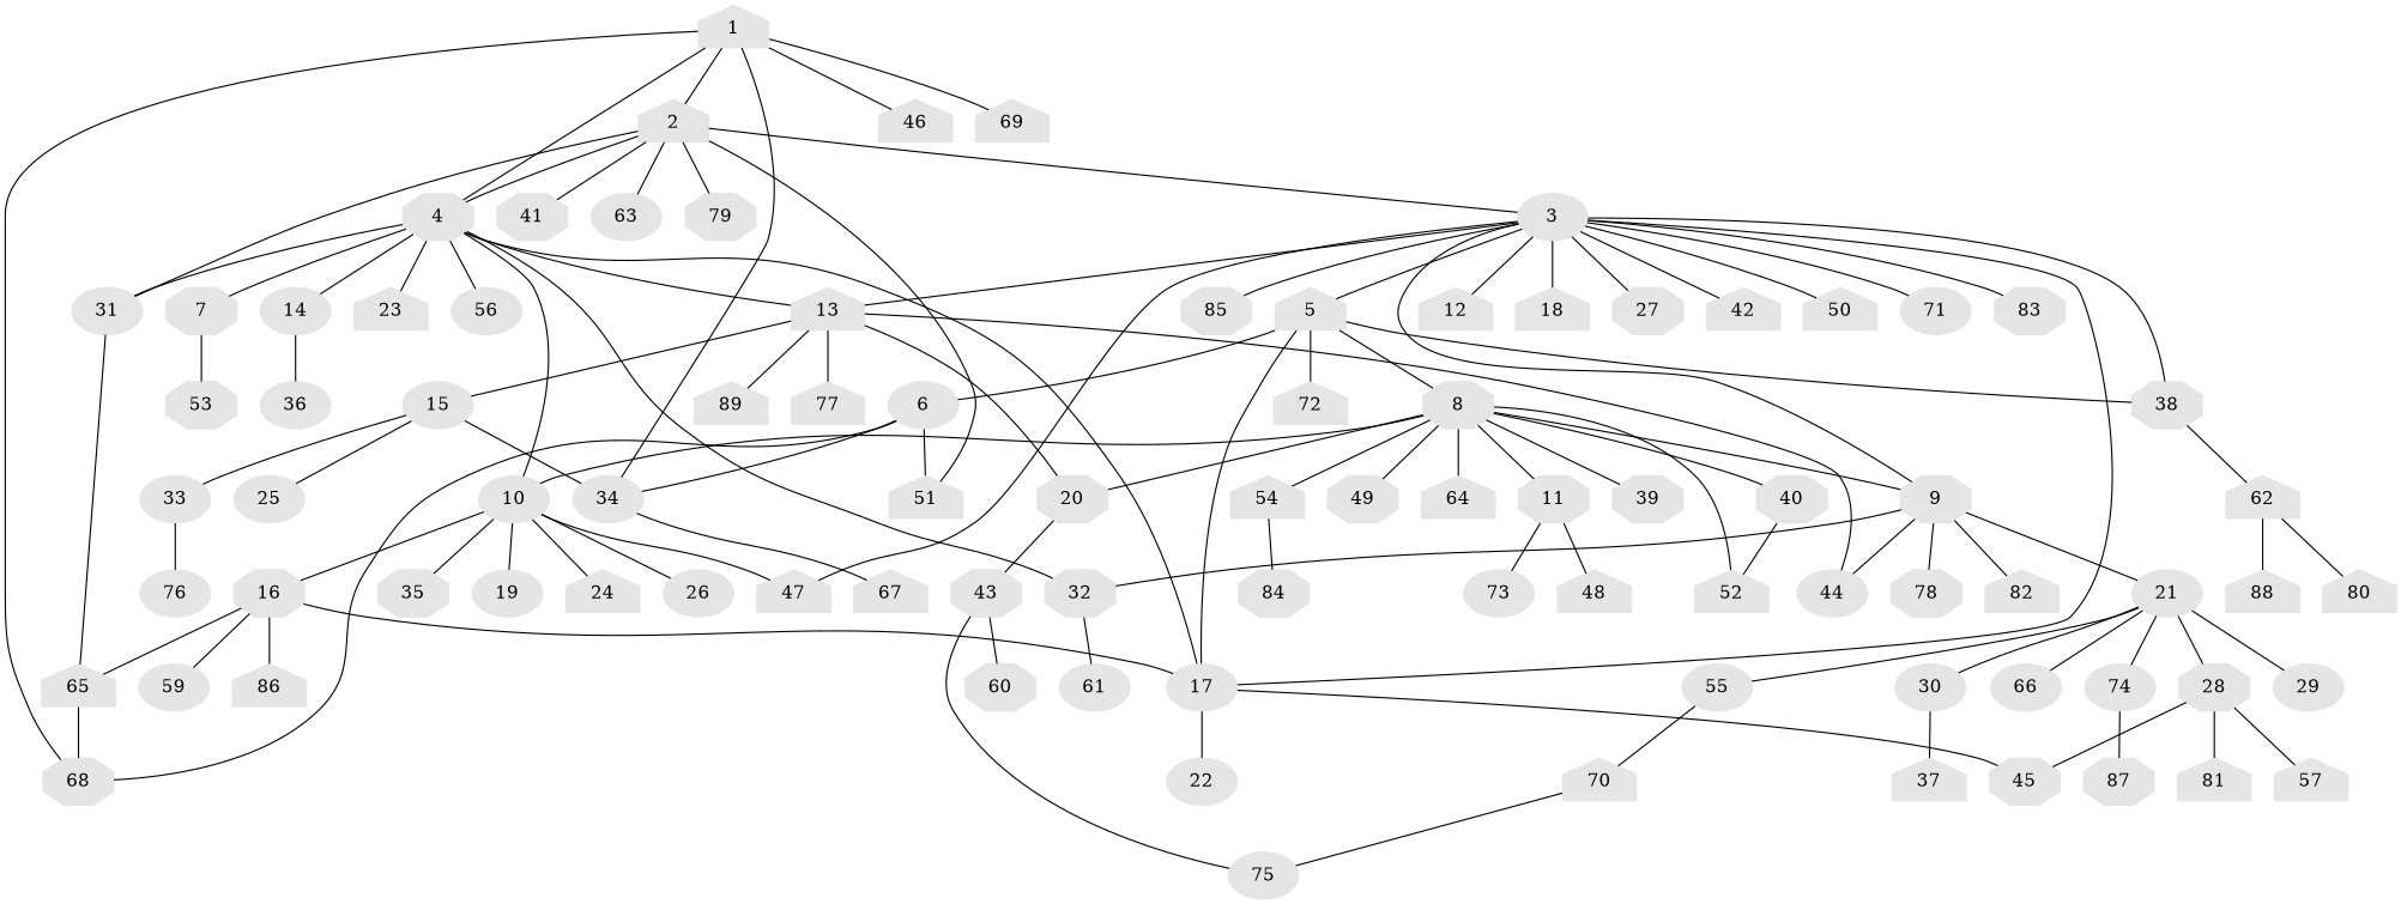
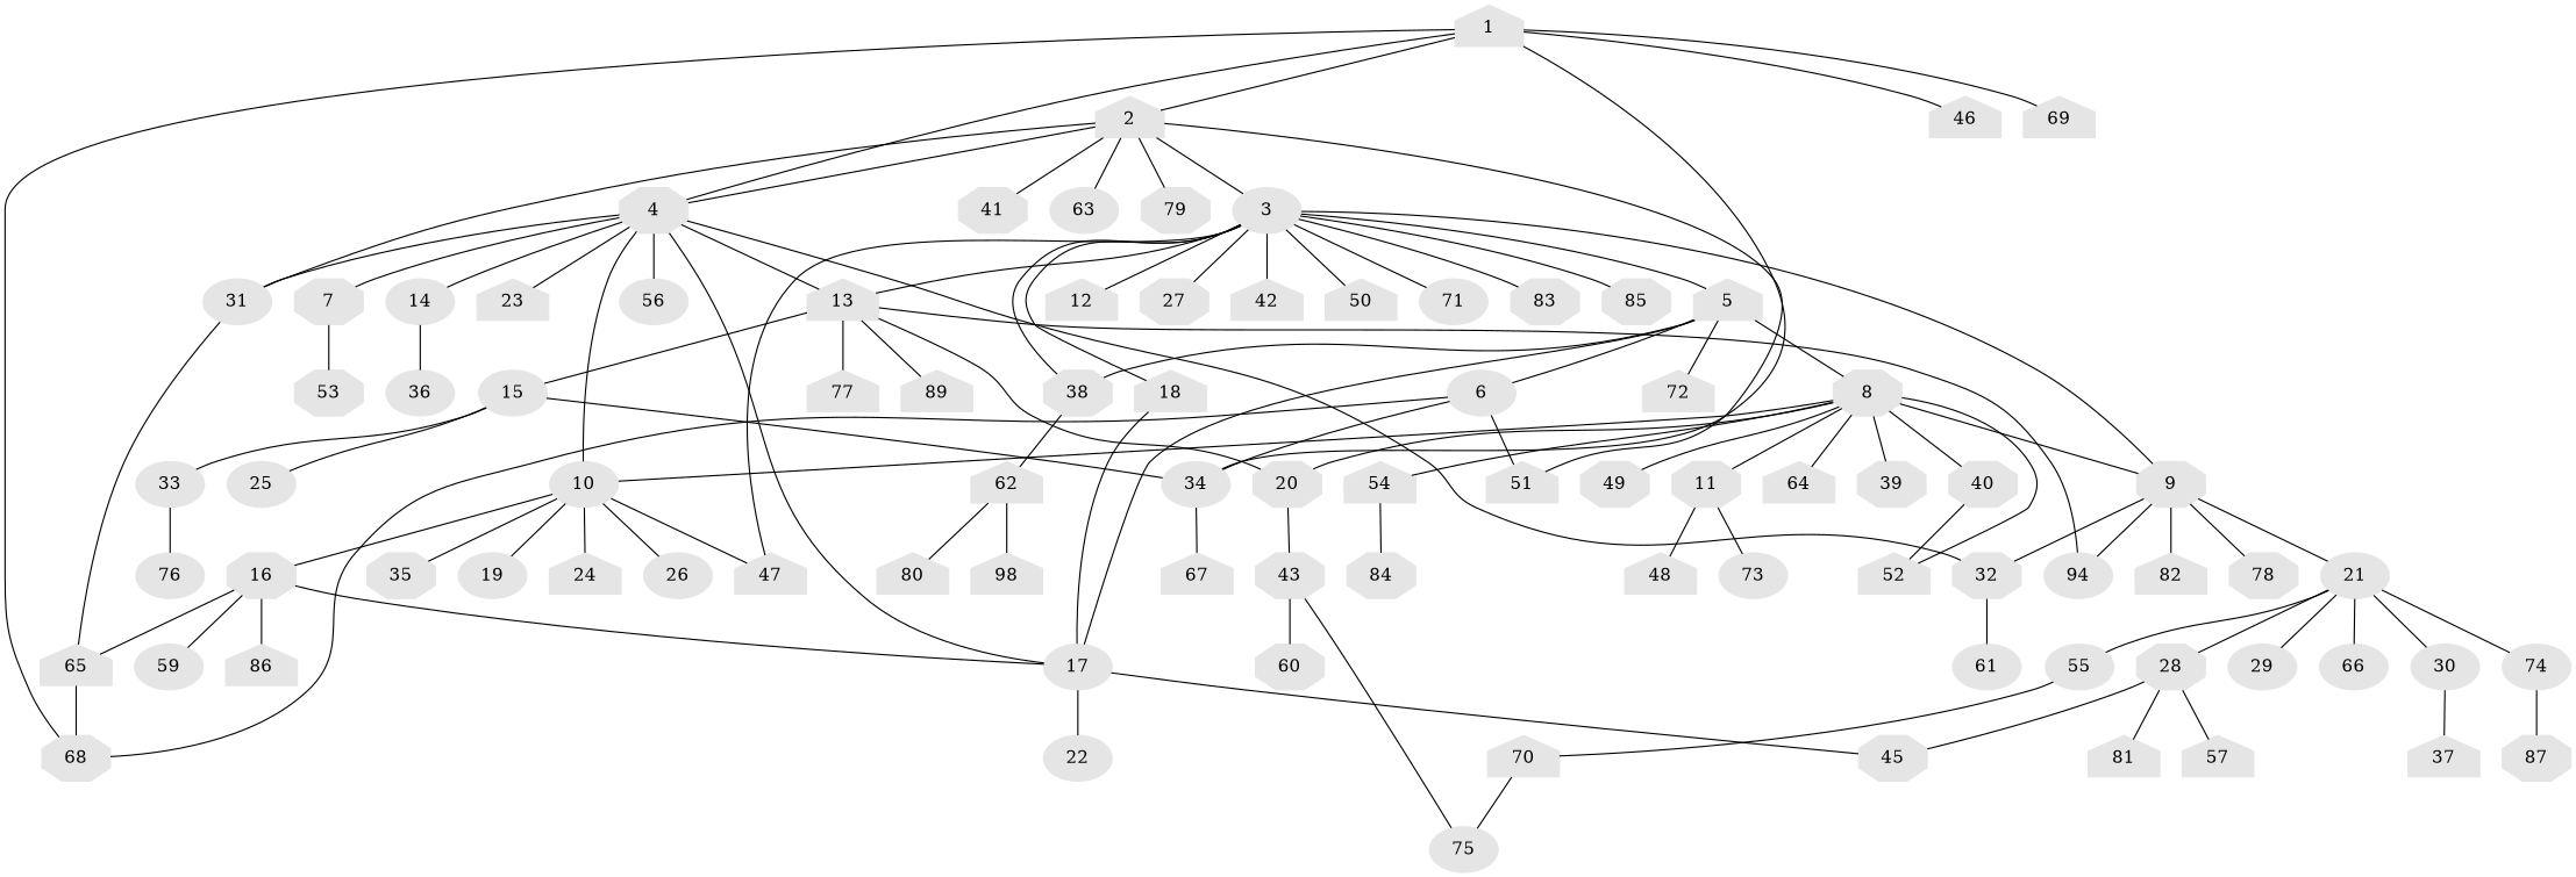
  graph {
    node [color=gray90 shape=house style=filled]
    1
    2
    4 [shape=octagon]
    34 [shape=ellipse]
    46
    68 [shape=octagon]
    69
    3 [shape=ellipse]
    31 [shape=ellipse]
    41 [shape=octagon]
    51
    63 [shape=ellipse]
    79 [shape=octagon]
    13
    17 [shape=ellipse]
    7 [shape=octagon]
    10 [shape=ellipse]
    14 [shape=ellipse]
    23
    32 [shape=octagon]
    56 [shape=ellipse]
    67
    5
    9 [shape=octagon]
    12
    18
    27 [shape=octagon]
    38 [shape=octagon]
    42
    47
    50
    71 [shape=ellipse]
    83 [shape=octagon]
    85 [shape=octagon]
    65
    6 [shape=ellipse]
    8 [shape=octagon]
    72
    21 [shape=ellipse]
-   44 [shape=ellipse]
+   44 [shape=ellipse label=94]
    78 [shape=octagon]
    82
    20 [shape=octagon]
    15 [shape=ellipse]
    77
    89
    22 [shape=ellipse]
    45 [shape=octagon]
    62
    53 [shape=octagon]
    16 [shape=octagon]
    19 [shape=ellipse]
    24
    26 [shape=ellipse]
    35 [shape=octagon]
    36 [shape=ellipse]
    61 [shape=ellipse]
    11 [shape=octagon]
    39 [shape=octagon]
    40 [shape=octagon]
    49 [shape=octagon]
    52
    54
    64
    48
    73 [shape=ellipse]
    43 [shape=octagon]
    84 [shape=octagon]
    28 [shape=octagon]
    29 [shape=ellipse]
    30 [shape=ellipse]
    55 [shape=ellipse]
    66 [shape=ellipse]
    74 [shape=ellipse]
    59 [shape=ellipse]
    86
    25 [shape=ellipse]
    33 [shape=ellipse]
    76 [shape=ellipse]
    60 [shape=octagon]
    75 [shape=ellipse]
    57
    81
    37
    70
    87 [shape=octagon]
    80
-   88
+   88 [label=98]
    1 -- 2
    1 -- 4
    1 -- 34
    1 -- 46
    1 -- 68
    1 -- 69
    2 -- 4
    2 -- 3
    2 -- 31
    2 -- 41
    2 -- 51
    2 -- 63
    2 -- 79
    4 -- 31
    4 -- 13
    4 -- 17
    4 -- 7
    4 -- 10
    4 -- 14
    4 -- 23
    4 -- 32
    4 -- 56
    34 -- 67
    3 -- 13
-   3 -- 17
+   18 -- 17
    3 -- 5
    3 -- 9
    3 -- 12
    3 -- 18
    3 -- 27
    3 -- 38
    3 -- 42
    3 -- 47
    3 -- 50
    3 -- 71
    3 -- 83
    3 -- 85
    31 -- 65
    13 -- 44
    13 -- 20
    13 -- 15
    13 -- 77
    13 -- 89
    17 -- 22
    17 -- 45
    7 -- 53
    10 -- 47
    10 -- 16
    10 -- 19
    10 -- 24
    10 -- 26
    10 -- 35
    14 -- 36
    32 -- 61
    5 -- 17
    5 -- 38
    5 -- 6
    5 -- 8
    5 -- 72
    9 -- 32
    9 -- 21
    9 -- 44
    9 -- 78
    9 -- 82
    38 -- 62
    65 -- 68
    6 -- 34
    6 -- 68
    6 -- 51
    8 -- 10
    8 -- 9
    8 -- 20
    8 -- 11
    8 -- 39
    8 -- 40
    8 -- 49
    8 -- 52
    8 -- 54
    8 -- 64
    21 -- 28
    21 -- 29
    21 -- 30
    21 -- 55
    21 -- 66
    21 -- 74
    20 -- 43
    15 -- 34
    15 -- 25
    15 -- 33
    62 -- 80
    62 -- 88
    16 -- 17
    16 -- 65
    16 -- 59
    16 -- 86
    11 -- 48
    11 -- 73
    40 -- 52
    54 -- 84
    43 -- 60
    43 -- 75
    28 -- 45
    28 -- 57
    28 -- 81
    30 -- 37
    55 -- 70
    74 -- 87
    33 -- 76
    70 -- 75
  }
